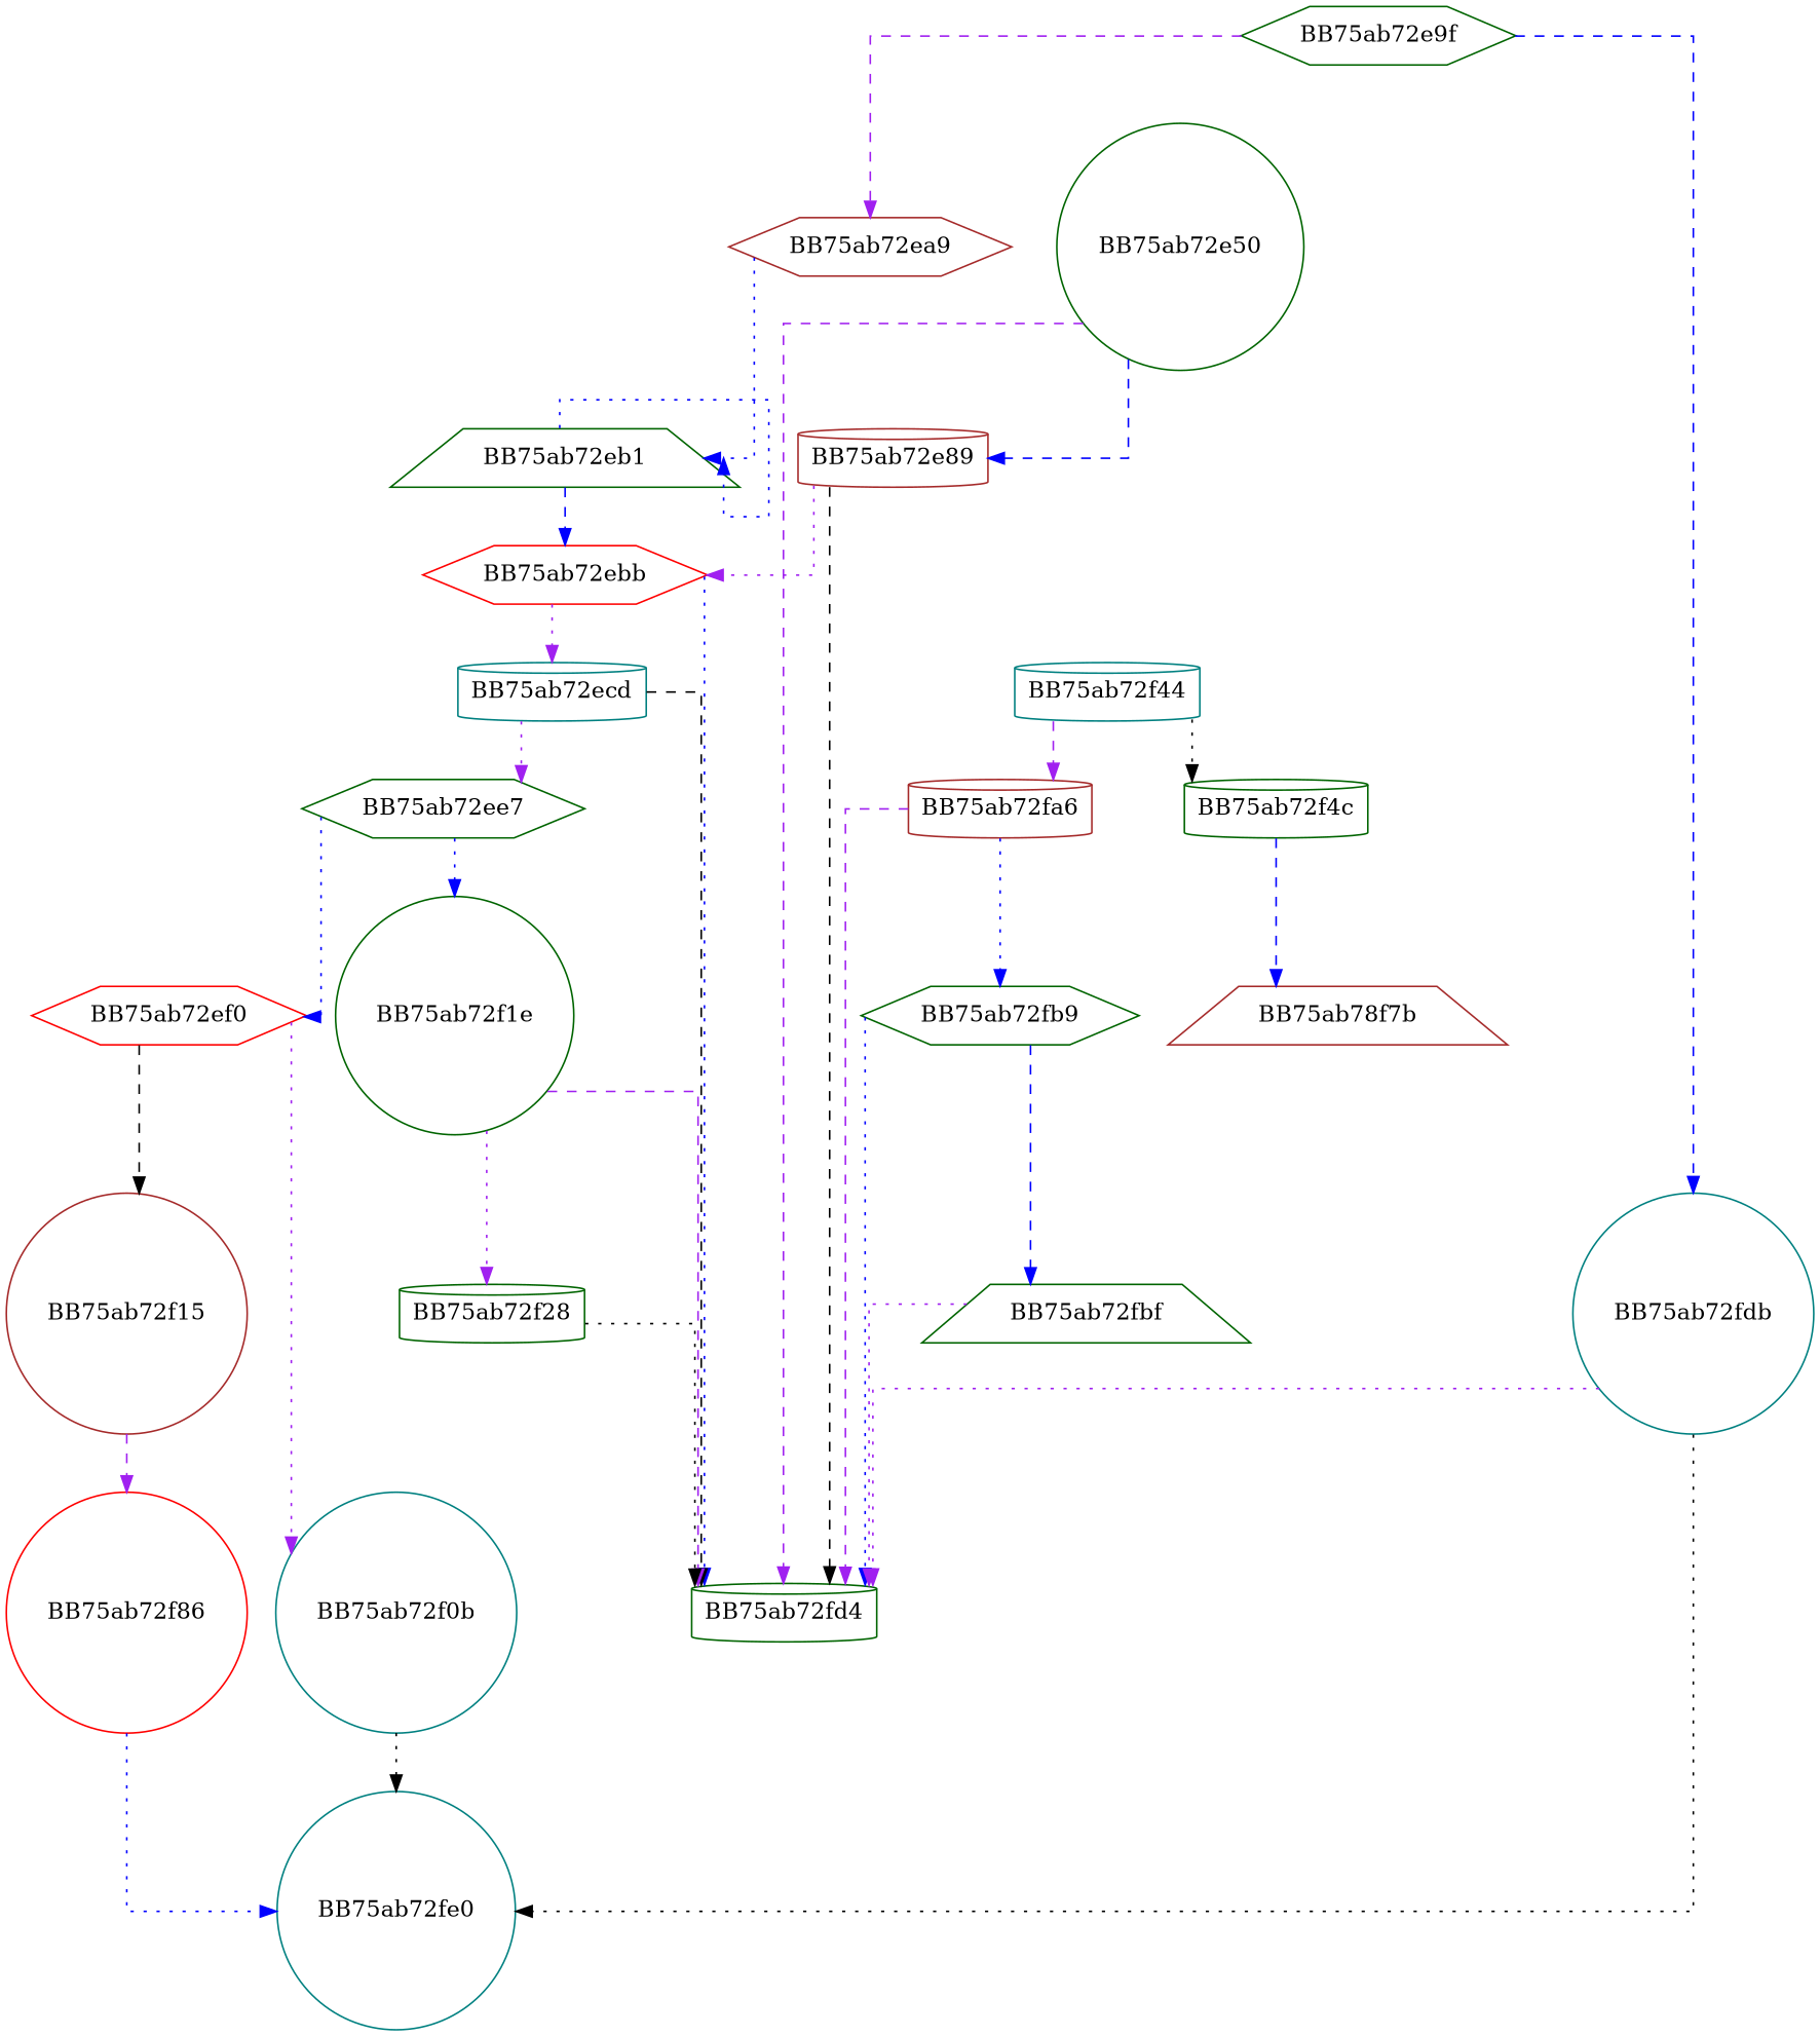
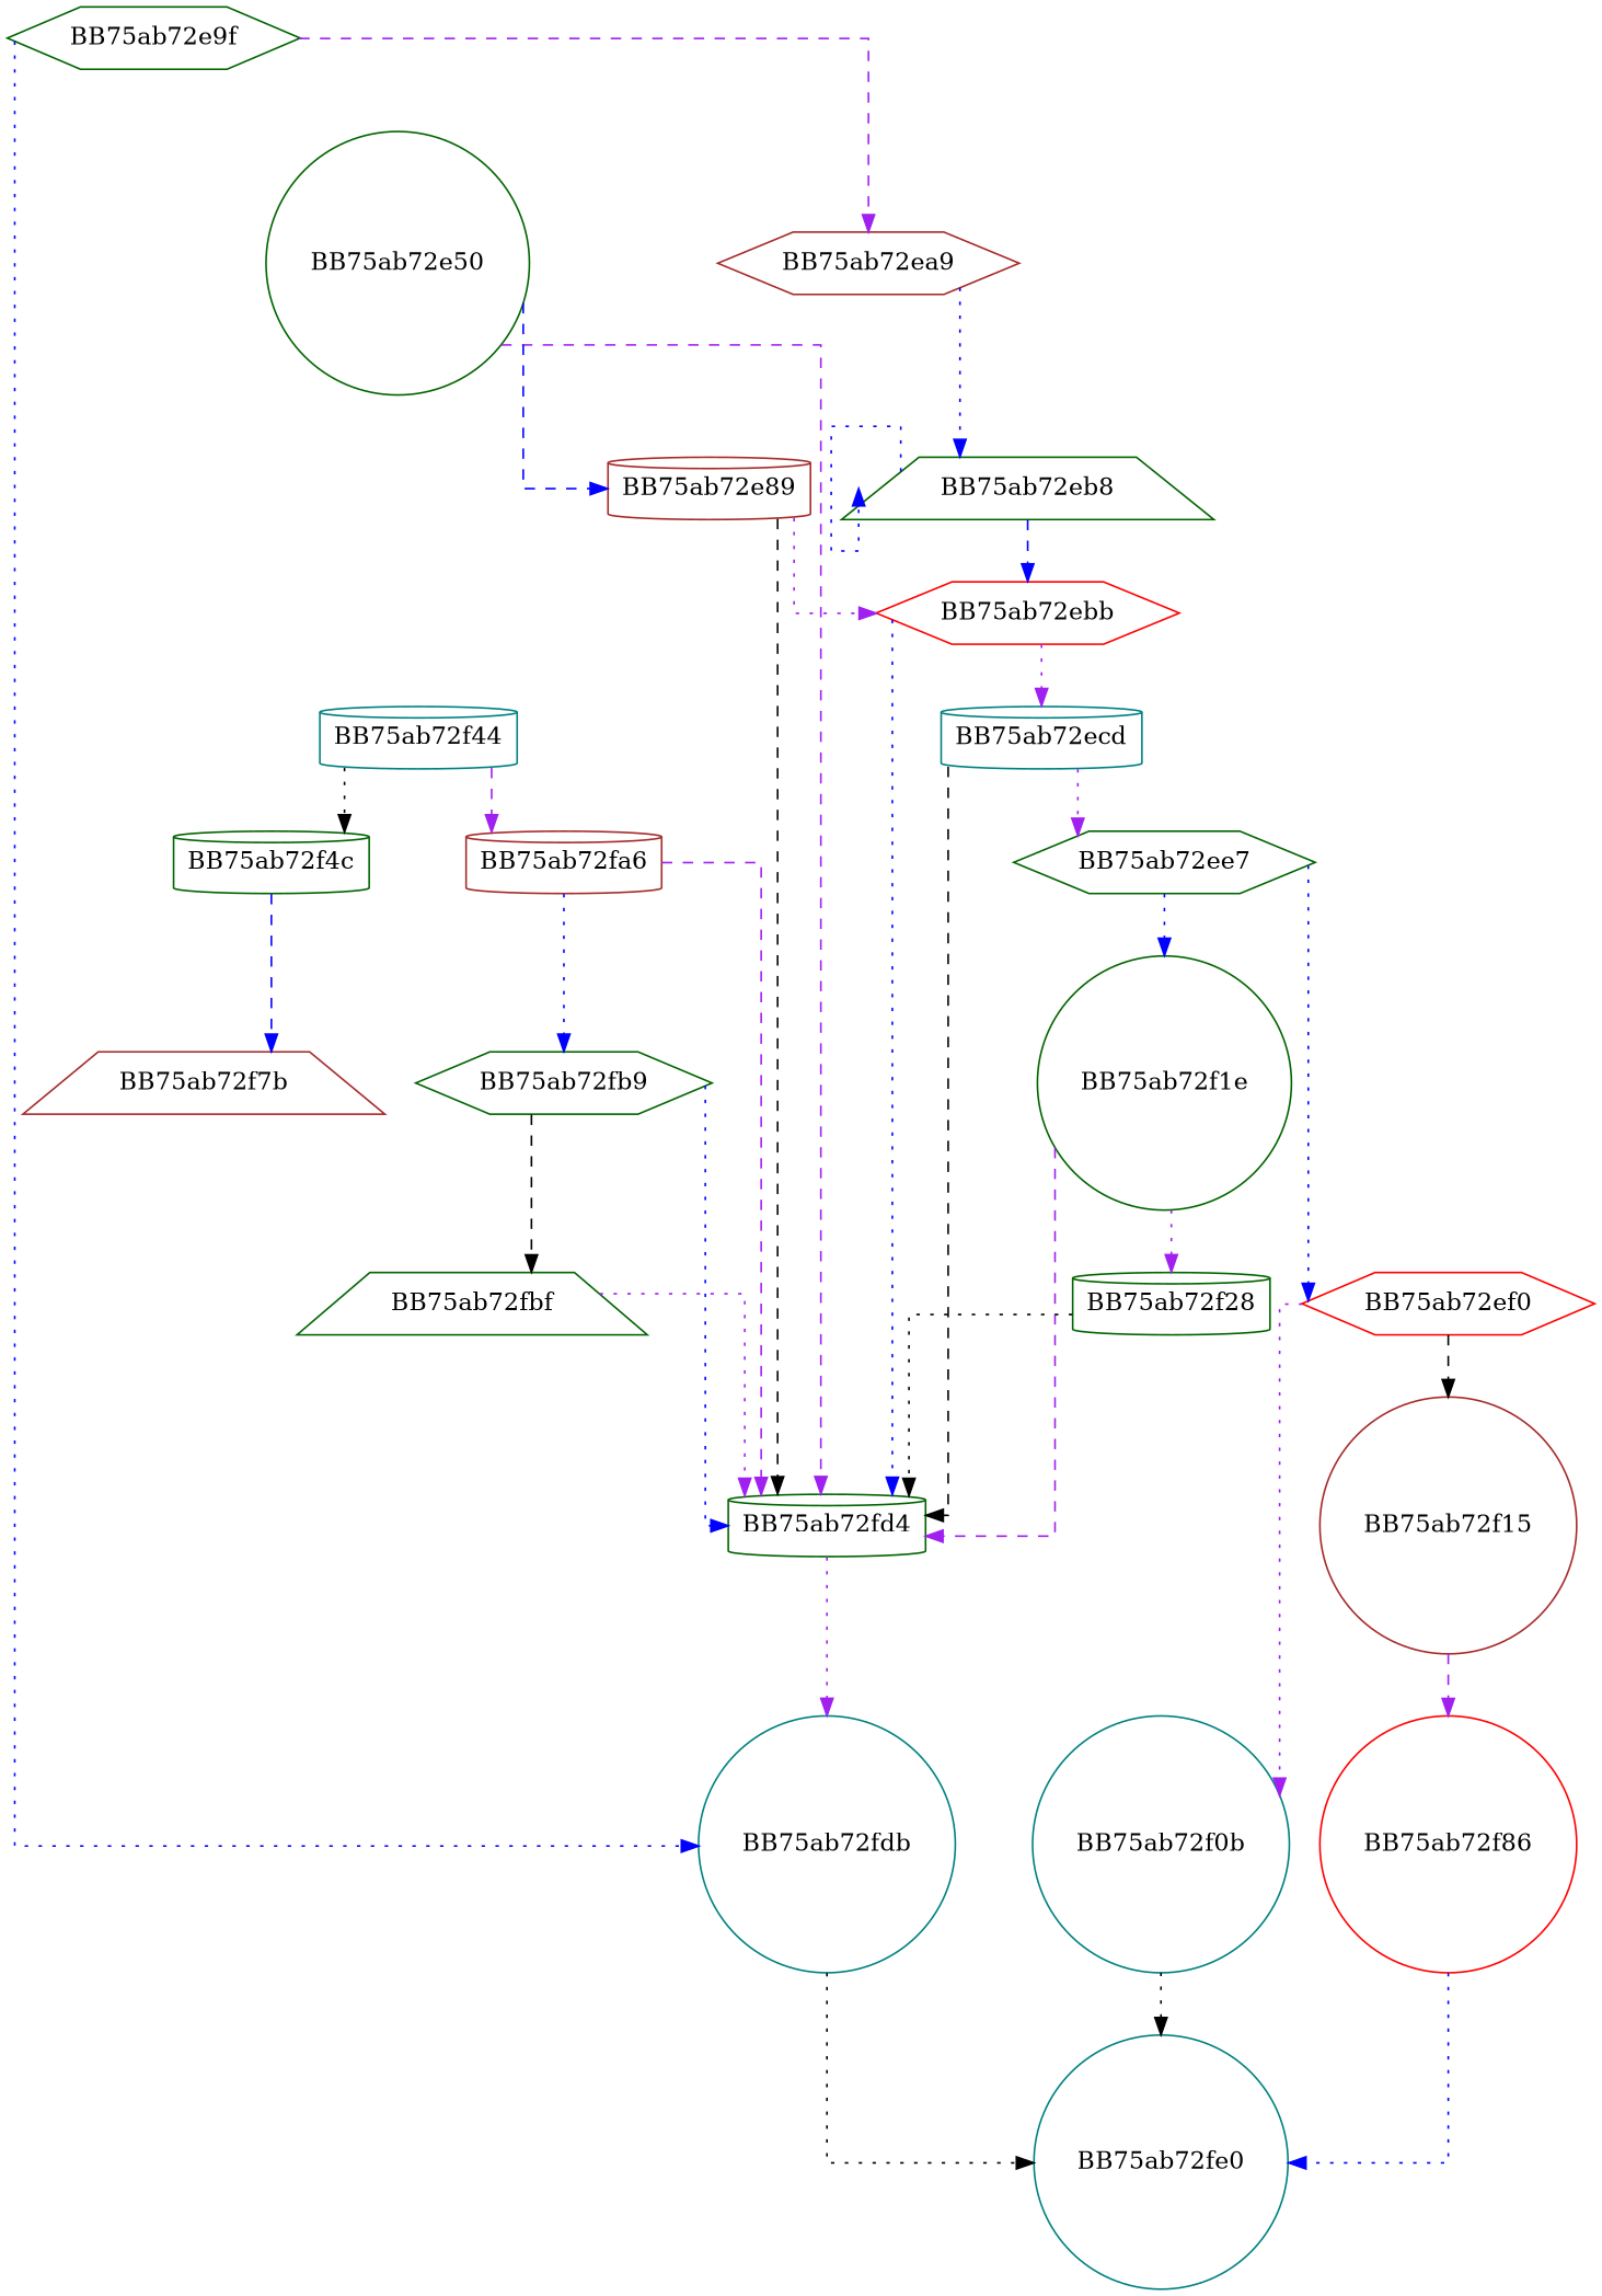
  digraph {
    splines=ortho
    node [color=darkgreen shape=circle]
    edge [color=purple style=dotted]
    BB75ab72e50
    BB75ab72fd4 [shape=cylinder]
    BB75ab72e89 [color=brown shape=cylinder]
    BB75ab72fdb [color=teal]
    BB75ab72ebb [color=red shape=hexagon]
    BB75ab72fe0 [color=teal]
    BB75ab72e9f [shape=hexagon]
    BB75ab72ea9 [color=brown shape=hexagon]
-   BB75ab72eb1 [shape=trapezium]
+   BB75ab72eb1 [shape=trapezium label=BB75ab72eb8]
    BB75ab72ecd [color=teal shape=cylinder]
    BB75ab72ee7 [shape=hexagon]
    BB75ab72f1e
    BB75ab72ef0 [color=red shape=hexagon]
    BB75ab72f28 [shape=cylinder]
    BB75ab72f15 [color=brown]
    BB75ab72f0b [color=teal]
    BB75ab72f86 [color=red]
    BB75ab72fa6 [color=brown shape=cylinder]
    BB75ab72fb9 [shape=hexagon]
    BB75ab72f44 [color=teal shape=cylinder]
    BB75ab72f4c [shape=cylinder]
    BB75ab72fbf [shape=trapezium]
-   BB75ab72f7b [color=brown shape=trapezium label=BB75ab78f7b]
+   BB75ab72f7b [color=brown shape=trapezium]
    BB75ab72e50 -> BB75ab72fd4 [style=dashed]
    BB75ab72e50 -> BB75ab72e89 [color=blue style=dashed]
-   BB75ab72fdb -> BB75ab72fd4
+   BB75ab72fd4 -> BB75ab72fdb
    BB75ab72e89 -> BB75ab72fd4 [color=black style=dashed]
    BB75ab72e89 -> BB75ab72ebb
    BB75ab72fdb -> BB75ab72fe0 [color=black]
    BB75ab72ebb -> BB75ab72fd4 [color=blue]
    BB75ab72ebb -> BB75ab72ecd
-   BB75ab72e9f -> BB75ab72fdb [color=blue style=dashed]
+   BB75ab72e9f -> BB75ab72fdb [color=blue]
    BB75ab72e9f -> BB75ab72ea9 [style=dashed]
    BB75ab72ea9 -> BB75ab72eb1 [color=blue]
    BB75ab72eb1 -> BB75ab72ebb [color=blue style=dashed]
    BB75ab72eb1 -> BB75ab72eb1 [color=blue]
    BB75ab72ecd -> BB75ab72fd4 [color=black style=dashed]
    BB75ab72ecd -> BB75ab72ee7
    BB75ab72ee7 -> BB75ab72f1e [color=blue]
    BB75ab72ee7 -> BB75ab72ef0 [color=blue]
    BB75ab72f1e -> BB75ab72fd4 [style=dashed]
    BB75ab72f1e -> BB75ab72f28
    BB75ab72ef0 -> BB75ab72f15 [color=black style=dashed]
    BB75ab72ef0 -> BB75ab72f0b
    BB75ab72f28 -> BB75ab72fd4 [color=black]
    BB75ab72f15 -> BB75ab72f86 [style=dashed]
    BB75ab72f0b -> BB75ab72fe0 [color=black]
    BB75ab72f86 -> BB75ab72fe0 [color=blue]
    BB75ab72fa6 -> BB75ab72fd4 [style=dashed]
    BB75ab72fa6 -> BB75ab72fb9 [color=blue]
    BB75ab72fb9 -> BB75ab72fd4 [color=blue]
-   BB75ab72fb9 -> BB75ab72fbf [color=blue style=dashed]
+   BB75ab72fb9 -> BB75ab72fbf [color=black style=dashed]
    BB75ab72f44 -> BB75ab72fa6 [style=dashed]
    BB75ab72f44 -> BB75ab72f4c [color=black]
    BB75ab72f4c -> BB75ab72f7b [color=blue style=dashed]
    BB75ab72fbf -> BB75ab72fd4
  }
